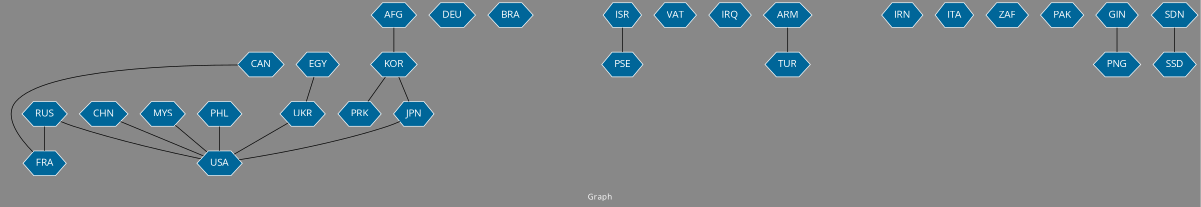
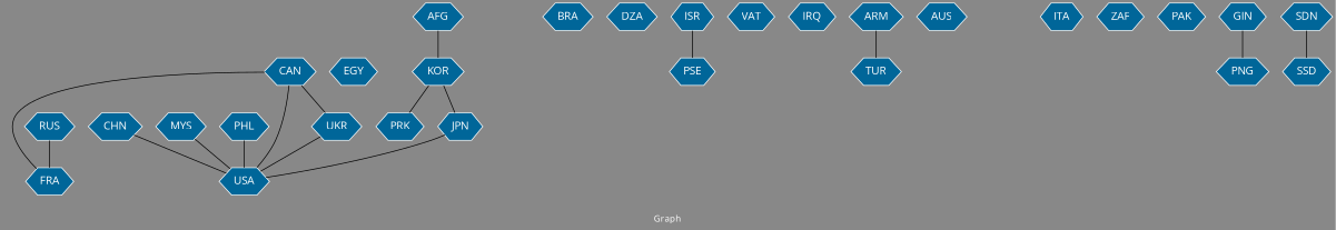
  graph {
    bgcolor="#888888"
    fontcolor=white
    fontname="Open Sans"
    fontsize=12
    label="Graph"
    node [color=white fillcolor="#006699" fontcolor=white fontname="Open Sans" shape=hexagon style=filled]
    edge [arrowhead=open color=black fontcolor=white fontname="Open Sans" fontsize=12 weight=1]
    n1 [label=EGY]
    n2 [label=RUS]
    n3 [label=USA]
    n4 [label=FRA]
    n5 [label=UKR]
    n6 [label=AFG]
    n7 [label=KOR]
    n8 [label=PRK]
    n9 [label=JPN]
-   n10 [label=DEU]
    n11 [label=CHN]
    n12 [label=BRA]
+   n13 [label=DZA]
    n14 [label=ISR]
    n15 [label=PSE]
    n16 [label=MYS]
    n17 [label=VAT]
    n18 [label=IRQ]
    n19 [label=CAN]
    n20 [label=TUR]
-   n22 [label=IRN]
+   n21 [label=AUS]
    n23 [label=ITA]
    n24 [label=PHL]
    n25 [label=ZAF]
    n26 [label=PAK]
    n27 [label=ARM]
    n28 [label=GIN]
    n29 [label=PNG]
    n30 [label=SSD]
    n31 [label=SDN]
-   n2 -- n3 [weight=4]
+   n19 -- n3 [weight=4]
    n2 -- n4 [weight=7]
    n5 -- n3 [weight=2]
    n6 -- n7
    n7 -- n8
    n7 -- n9
    n9 -- n3
    n11 -- n3 [weight=2]
    n14 -- n15 [weight=2]
    n16 -- n3
    n19 -- n4
-   n1 -- n5
+   n19 -- n5
    n24 -- n3
    n27 -- n20
    n28 -- n29
    n31 -- n30
  }
